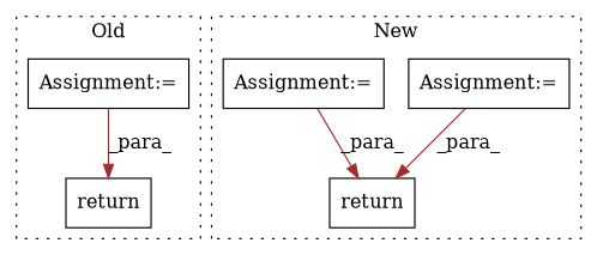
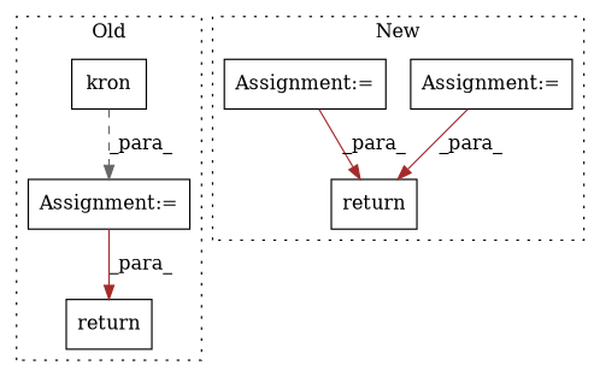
  digraph {
    node [a=7 l=1 shape=box]
    edge [color=brown style=solid]
+   n1 [a=32 l="5,1" label=kron s="5594,5618"]
    n2 [a=41 l=7 label=return s=6187]
    n3 [label="Assignment:=" s=5587]
    n4 [a=41 l=7 label=return s=5353]
    n5 [label="Assignment:=" s=4872]
    n6 [label="Assignment:=" s=5309]
    subgraph cluster_1 {
      label=Old
      style=dotted
+     n1
      n2
      n3
    }
    subgraph cluster_2 {
      label=New
      style=dotted
      n4
      n5
      n6
    }
+   n1 -> n3 [label=_para_ color=gray40 style=dashed]
    n3 -> n2 [label=_para_]
    n5 -> n4 [label=_para_]
    n6 -> n4 [label=_para_]
  }
